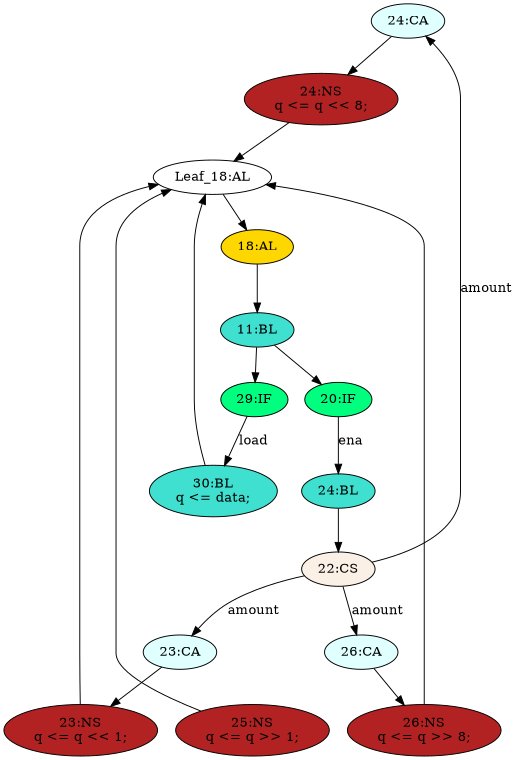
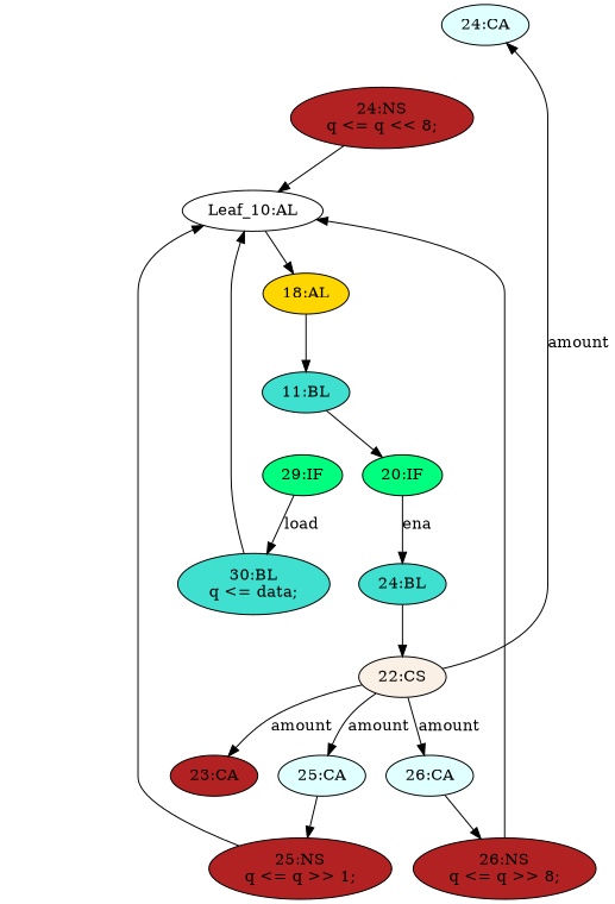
  strict digraph {
    node [fillcolor=lightcyan statements="[]" style=filled typ=Case]
    edge [cond="[]" lineno=None]
    n1 [ast="<pyverilog.vparser.ast.Case object at 0x7fe3f92b1450>" label="24:CA"]
    n2 [ast="<pyverilog.vparser.ast.NonblockingSubstitution object at 0x7fe3f92bd610>" fillcolor=firebrick label="24:NS\nq <= q << 8;" statements="[<pyverilog.vparser.ast.NonblockingSubstitution object at 0x7fe3f92bd610>]" typ=NonblockingSubstitution]
-   n3 [def_var="['q']" label="Leaf_18:AL" fillcolor="" statements="" style="" typ=""]
+   n3 [def_var="['q']" label="Leaf_10:AL" fillcolor="" statements="" style="" typ=""]
    n4 [ast="<pyverilog.vparser.ast.Always object at 0x7fe3f92b71d0>" clk_sens=True fillcolor=gold label="18:AL" sens="['clk']" typ=Always use_var="['load', 'q', 'amount', 'data', 'ena']"]
    n5 [ast="<pyverilog.vparser.ast.Block object at 0x7fe3f92a3110>" fillcolor=turquoise label="24:BL" typ=Block]
    n6 [ast="<pyverilog.vparser.ast.CaseStatement object at 0x7fe3f92a6950>" fillcolor=linen label="22:CS" typ=CaseStatement]
    n7 [ast="<pyverilog.vparser.ast.Case object at 0x7fe3f92a6d10>" label="26:CA"]
-   n9 [ast="<pyverilog.vparser.ast.Case object at 0x7fe3f92a3ed0>" label="23:CA"]
+   n8 [ast="<pyverilog.vparser.ast.Case object at 0x7fe3f92bdd10>" label="25:CA"]
+   n9 [ast="<pyverilog.vparser.ast.Case object at 0x7fe3f92a3ed0>" fillcolor=firebrick label="23:CA"]
    n10 [ast="<pyverilog.vparser.ast.NonblockingSubstitution object at 0x7fe3f96c1610>" fillcolor=firebrick label="26:NS\nq <= q >> 8;" statements="[<pyverilog.vparser.ast.NonblockingSubstitution object at 0x7fe3f96c1610>]" typ=NonblockingSubstitution]
    n11 [ast="<pyverilog.vparser.ast.NonblockingSubstitution object at 0x7fe3f92a6ad0>" fillcolor=firebrick label="25:NS\nq <= q >> 1;" statements="[<pyverilog.vparser.ast.NonblockingSubstitution object at 0x7fe3f92a6ad0>]" typ=NonblockingSubstitution]
-   n12 [ast="<pyverilog.vparser.ast.NonblockingSubstitution object at 0x7fe3f924e4d0>" fillcolor=firebrick label="23:NS\nq <= q << 1;" statements="[<pyverilog.vparser.ast.NonblockingSubstitution object at 0x7fe3f924e4d0>]" typ=NonblockingSubstitution]
    n13 [ast="<pyverilog.vparser.ast.Block object at 0x7fe3fab3f450>" fillcolor=turquoise label="11:BL" typ=Block]
    n14 [ast="<pyverilog.vparser.ast.IfStatement object at 0x7fe3f93dee10>" fillcolor=springgreen label="29:IF" typ=IfStatement]
    n15 [ast="<pyverilog.vparser.ast.Block object at 0x7fe3f93207d0>" fillcolor=turquoise label="30:BL\nq <= data;" statements="[<pyverilog.vparser.ast.NonblockingSubstitution object at 0x7fe3f9320450>]" typ=Block]
    n16 [ast="<pyverilog.vparser.ast.IfStatement object at 0x7fe3fd1c5d10>" fillcolor=springgreen label="20:IF" typ=IfStatement]
-   n1 -> n2
    n2 -> n3
    n3 -> n4 [cond="" lineno=""]
    n4 -> n13
    n5 -> n6
    n6 -> n1 [cond="['amount']" label=amount lineno=22]
    n6 -> n7 [cond="['amount']" label=amount lineno=22]
+   n6 -> n8 [cond="['amount']" label=amount lineno=22]
    n6 -> n9 [cond="['amount']" label=amount lineno=22]
    n7 -> n10
-   n9 -> n12
+   n8 -> n11
    n10 -> n3
    n11 -> n3
-   n12 -> n3
-   n13 -> n14
    n13 -> n16
    n14 -> n15 [cond="['load']" label=load lineno=29]
    n15 -> n3
    n16 -> n5 [cond="['ena']" label=ena lineno=20]
  }
